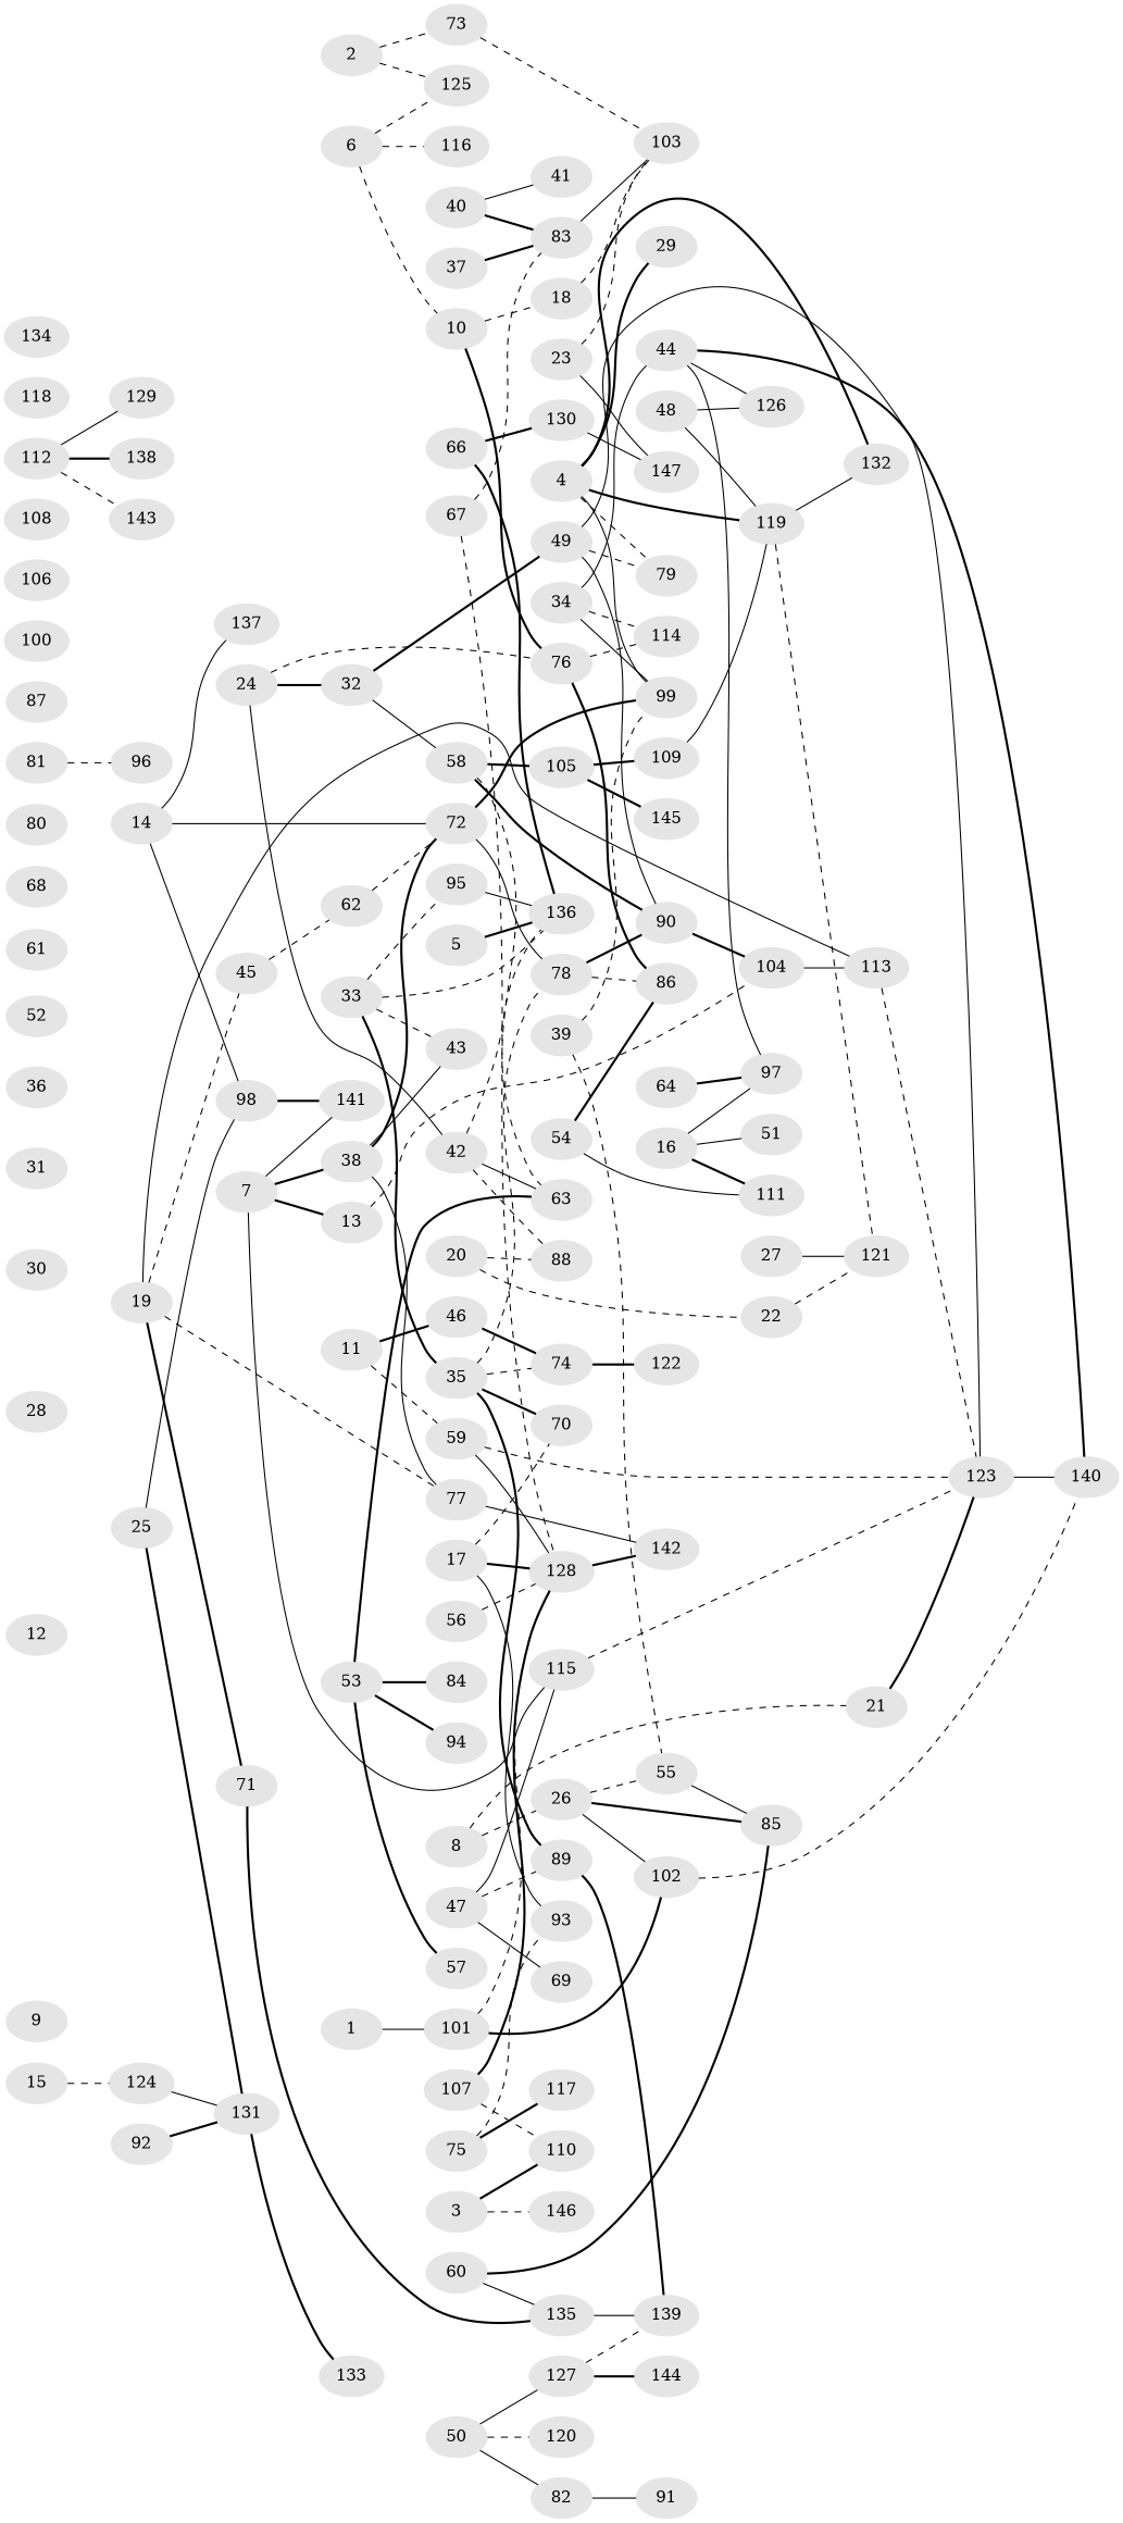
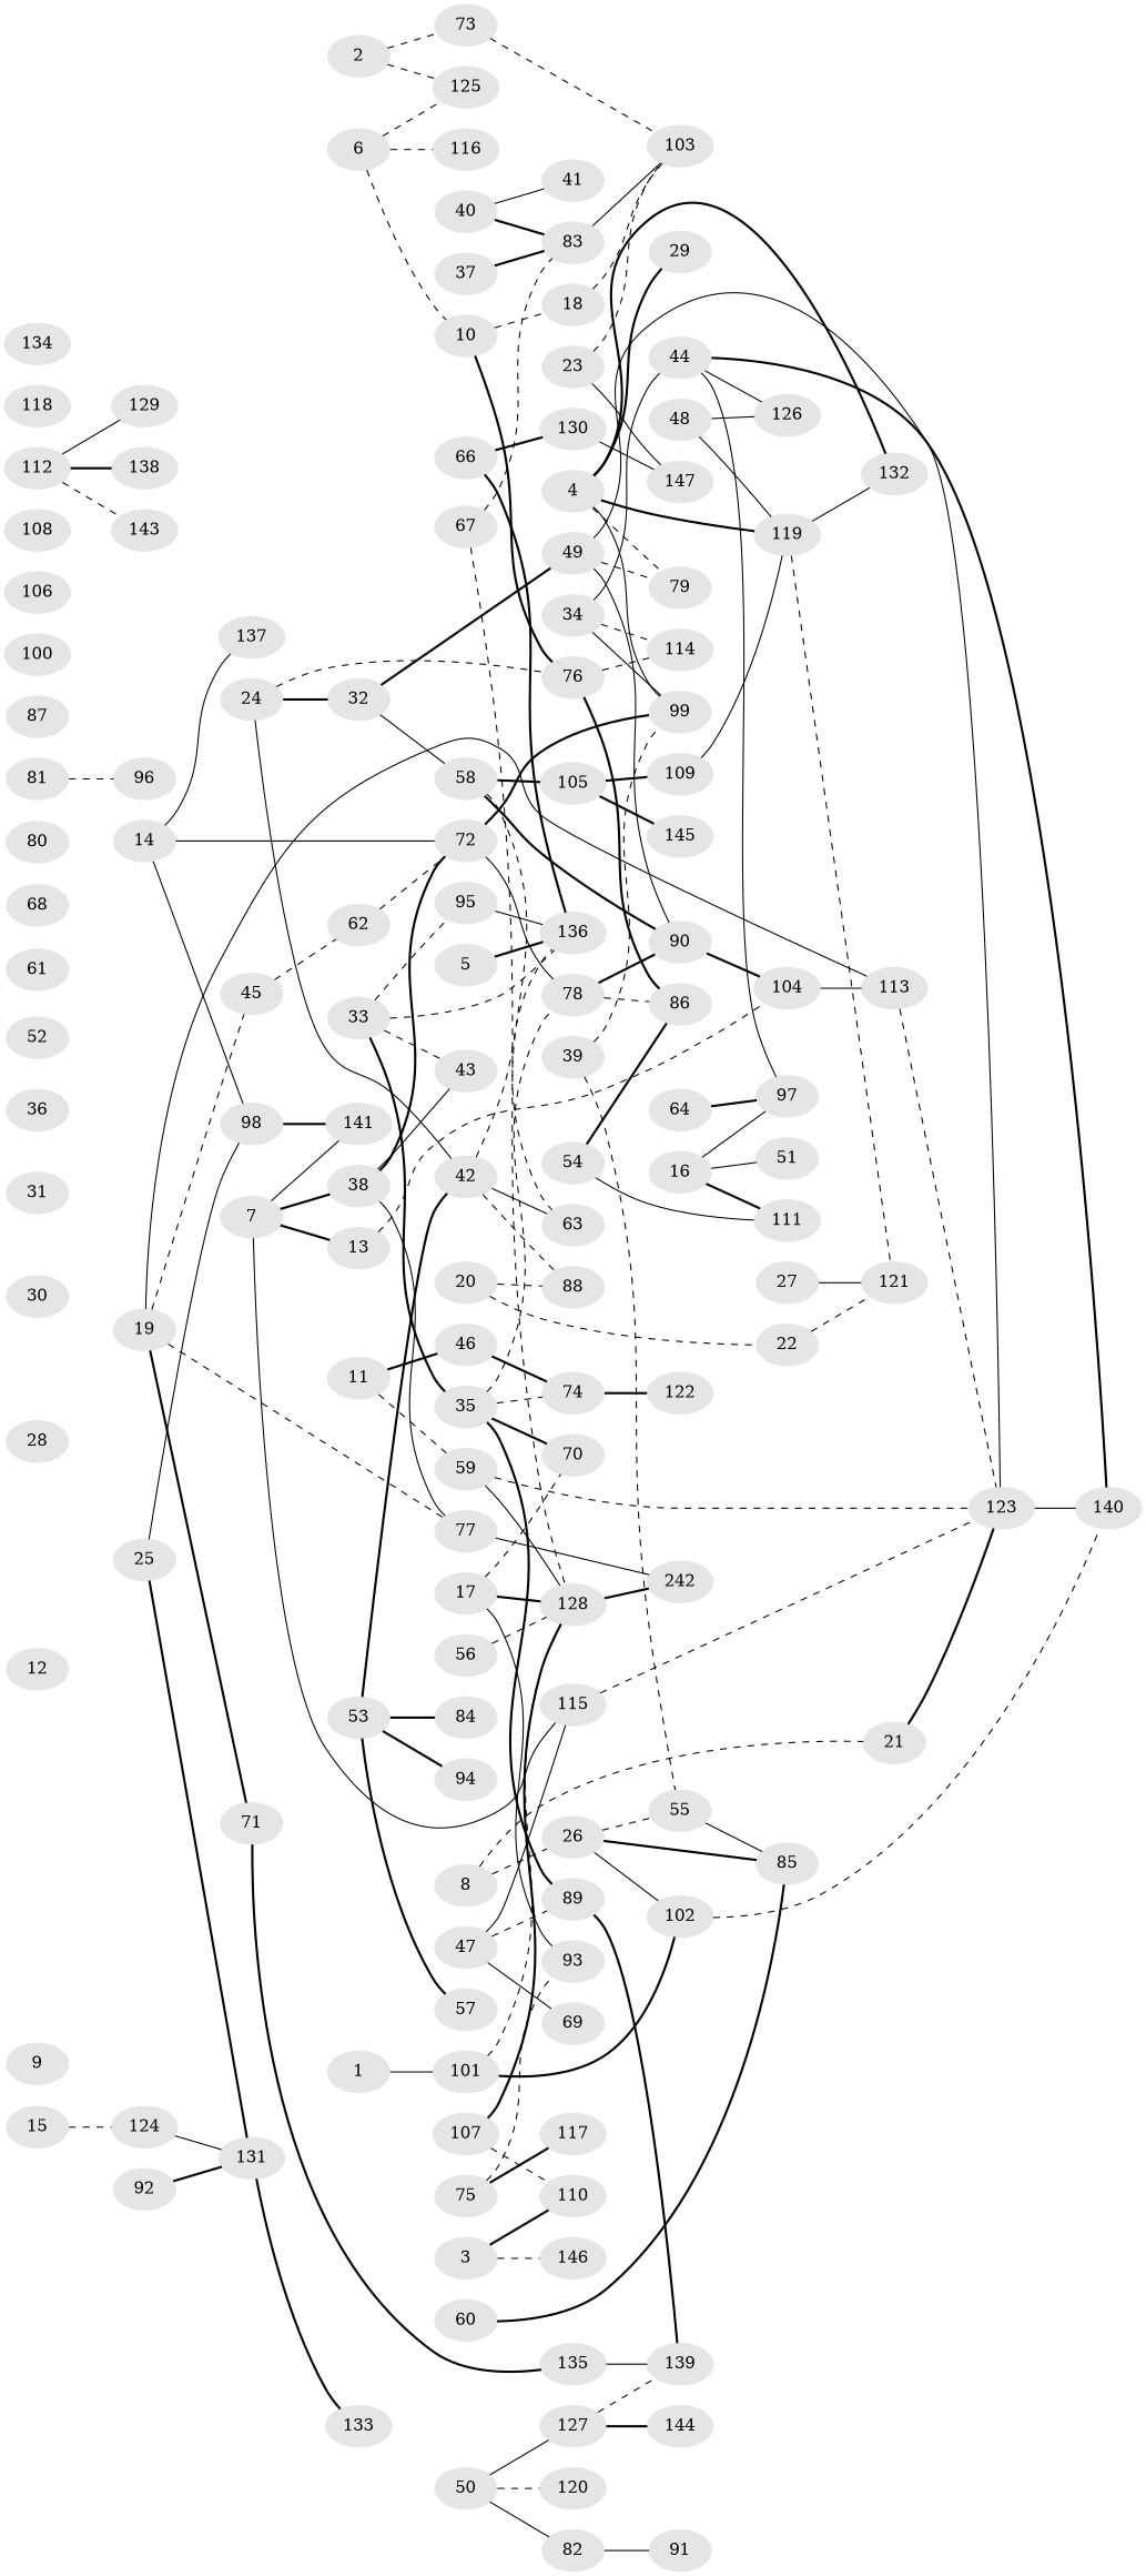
  graph {
    rankdir=LR
    node [color=gray90 style=filled]
    edge [style=dashed]
    1
    101
    128
    102
    2
    73
    125
    103
    3
    110
    146
    4
    29
    79
    99
    119
    132
    121
    5
    136
    6
    10
    116
    18
    76
    7
    13
    38
    115
    141
    104
    72
    77
    43
    123
    8
    21
    26
    55
    85
    9
    114
    86
    11
    46
    59
    74
    12
    113
    14
    98
    137
    78
    15
    124
    131
    16
    51
    97
    111
    17
    70
    93
-   142
+   142 [label=242]
    19
    45
    71
    62
    135
    20
    22
    88
    140
    23
    147
    24
    32
    42
    49
    58
    63
    25
    133
    27
    28
    30
    31
    90
    105
    33
    35
    95
    89
    34
    44
    126
    122
    139
    36
    37
    83
    39
    40
    41
    47
    69
    48
    50
    82
    120
    127
    91
    144
    52
    53
    57
    84
    94
    54
    56
    109
    145
    60
    61
    64
    66
    130
    67
    68
    75
    117
    80
    81
    96
    87
    92
    100
    106
    107
    108
    112
    129
    138
    143
    118
    134
    1 -- 101 [style=solid]
    101 -- 128
    101 -- 102 [style=bold]
    128 -- 142 [style=bold]
    102 -- 140
    2 -- 73
    2 -- 125
    73 -- 103
    3 -- 110 [style=bold]
    3 -- 146
    4 -- 29 [style=bold]
    4 -- 79
    4 -- 99 [style=solid]
    4 -- 119 [style=bold]
    4 -- 132 [style=bold]
    119 -- 132 [style=solid]
    119 -- 121
    5 -- 136 [style=bold]
    6 -- 125
    6 -- 10
    6 -- 116
    10 -- 18
    10 -- 76 [style=bold]
    18 -- 103
    76 -- 114
    76 -- 86 [style=bold]
    7 -- 13 [style=bold]
    7 -- 38 [style=bold]
    7 -- 115 [style=solid]
    7 -- 141 [style=solid]
    13 -- 104
    38 -- 72 [style=bold]
    38 -- 77 [style=solid]
    38 -- 43 [style=solid]
    115 -- 123
    104 -- 113 [style=solid]
    72 -- 99 [style=bold]
    72 -- 78 [style=solid]
    77 -- 142 [style=solid]
    123 -- 140 [style=solid]
    8 -- 21
    8 -- 26
    21 -- 123 [style=bold]
    26 -- 102 [style=solid]
    26 -- 55
    26 -- 85 [style=bold]
    55 -- 85 [style=solid]
    11 -- 46 [style=bold]
    11 -- 59
    46 -- 74 [style=bold]
    59 -- 128 [style=solid]
    59 -- 123
    74 -- 122 [style=bold]
    113 -- 123
    14 -- 72 [style=solid]
    14 -- 98 [style=solid]
    14 -- 137 [style=solid]
    98 -- 141 [style=bold]
    78 -- 86
    78 -- 90 [style=bold]
    15 -- 124
    124 -- 131 [style=solid]
    131 -- 133 [style=bold]
    16 -- 51 [style=solid]
    16 -- 97 [style=solid]
    16 -- 111 [style=bold]
    17 -- 128 [style=bold]
    17 -- 70
    17 -- 93 [style=solid]
    19 -- 77
    19 -- 113 [style=solid]
    19 -- 45
    19 -- 71 [style=bold]
    45 -- 62
    71 -- 135 [style=bold]
    62 -- 72
    135 -- 139 [style=solid]
    20 -- 22
    20 -- 88
    22 -- 121
    23 -- 103
    23 -- 147 [style=solid]
    24 -- 76
    24 -- 32 [style=bold]
    24 -- 42 [style=solid]
    32 -- 49 [style=bold]
    32 -- 58 [style=solid]
    42 -- 136
    42 -- 88
    42 -- 63 [style=solid]
    49 -- 79
    49 -- 123 [style=solid]
    49 -- 90 [style=solid]
    58 -- 63
    58 -- 90 [style=bold]
    58 -- 105 [style=bold]
    25 -- 98 [style=solid]
    25 -- 131 [style=bold]
    27 -- 121 [style=solid]
    90 -- 104 [style=bold]
    105 -- 109 [style=bold]
    105 -- 145 [style=bold]
    33 -- 136
    33 -- 43
    33 -- 35 [style=bold]
    33 -- 95
    35 -- 74
    35 -- 78
    35 -- 70 [style=bold]
    35 -- 89 [style=bold]
    95 -- 136 [style=solid]
    89 -- 139 [style=bold]
    34 -- 99 [style=solid]
    34 -- 114
    34 -- 44 [style=solid]
    44 -- 97 [style=solid]
    44 -- 140 [style=bold]
    44 -- 126 [style=solid]
    37 -- 83 [style=bold]
    83 -- 103 [style=solid]
    39 -- 99
    39 -- 55
    40 -- 83 [style=bold]
    40 -- 41 [style=solid]
    47 -- 115 [style=solid]
    47 -- 89
    47 -- 69 [style=solid]
    48 -- 119 [style=solid]
    48 -- 126 [style=solid]
    50 -- 82 [style=solid]
    50 -- 120
    50 -- 127 [style=solid]
    82 -- 91 [style=solid]
    127 -- 139
    127 -- 144 [style=bold]
-   53 -- 63 [style=bold]
+   53 -- 42 [style=bold]
    53 -- 57 [style=bold]
    53 -- 84 [style=bold]
    53 -- 94 [style=bold]
    54 -- 86 [style=bold]
    54 -- 111 [style=solid]
    56 -- 128
    109 -- 119 [style=solid]
    60 -- 85 [style=bold]
-   60 -- 135 [style=solid]
    64 -- 97 [style=bold]
    66 -- 136 [style=bold]
    66 -- 130 [style=bold]
    130 -- 147 [style=solid]
    67 -- 128
    67 -- 83
    75 -- 93
    75 -- 117 [style=bold]
    81 -- 96
    92 -- 131 [style=bold]
    107 -- 128 [style=bold]
    107 -- 110
    112 -- 129 [style=solid]
    112 -- 138 [style=bold]
    112 -- 143
  }
